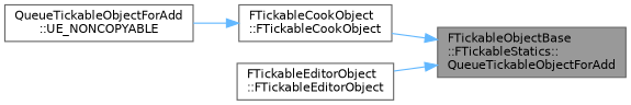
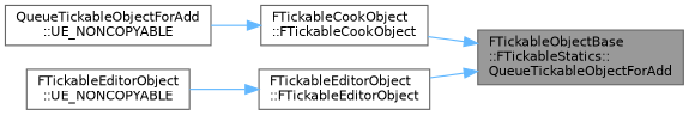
  digraph {
    rankdir=RL
    node [color=grey40 fillcolor=white fontname=Helvetica fontsize=10 shape=box style=filled]
    edge [color=steelblue1 dir=back fontname=Helvetica fontsize=10 labelfontname=Helvetica labelfontsize=10 style=solid]
    n1 [color=gray40 fillcolor=grey60 fontcolor=black height=0.2 label="FTickableObjectBase\l::FTickableStatics::\lQueueTickableObjectForAdd" width=0.4]
    n2 [height=0.2 label="FTickableCookObject\l::FTickableCookObject" width=0.4]
    n3 [height=0.2 label="FTickableEditorObject\l::FTickableEditorObject" width=0.4]
    n4 [height=0.2 label="QueueTickableObjectForAdd\l::UE_NONCOPYABLE" width=0.4]
+   n5 [height=0.2 label="FTickableEditorObject\l::UE_NONCOPYABLE" width=0.4]
    n1 -> n2
    n1 -> n3
    n2 -> n4
+   n3 -> n5
  }
